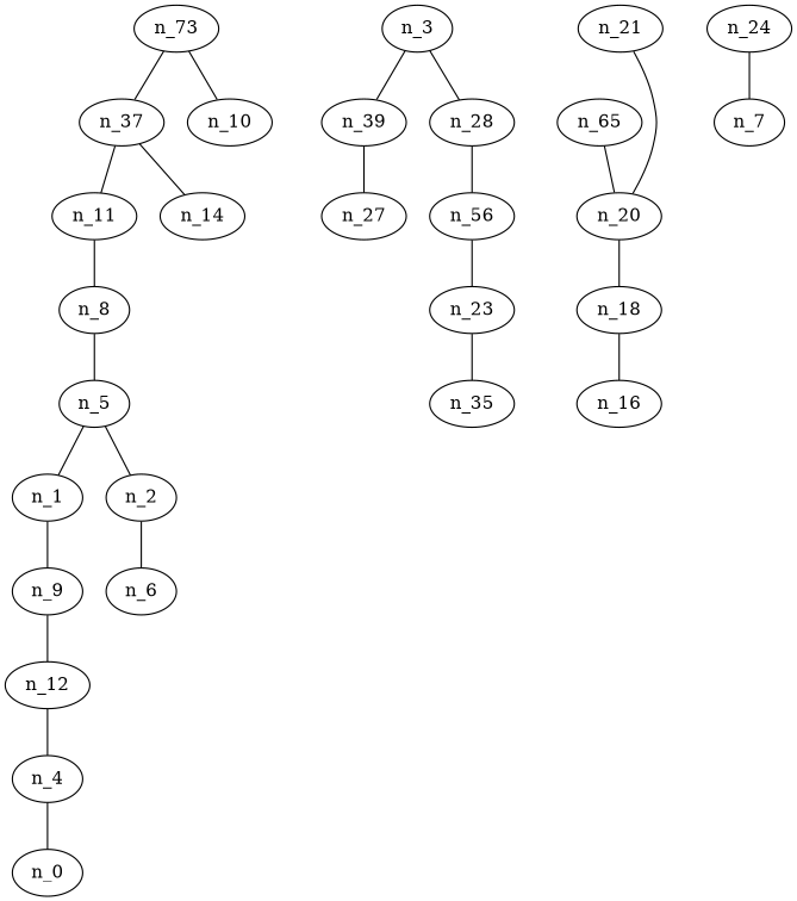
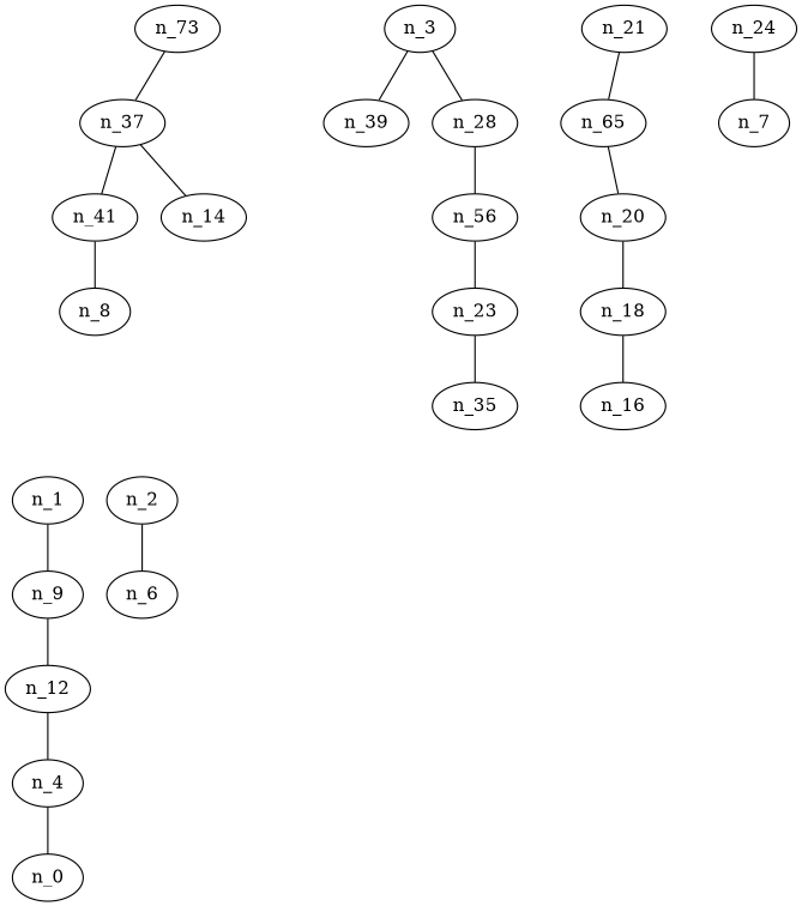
  graph {
    n_1
    n_9
    n_12
    n_4
    n_2
    n_6
    n7 [label=n_39]
    n_3
    n_28
-   n_27
    n_0
-   n_5
    n13 [label=n_65]
    n_21
    n_20
    n_8
-   n_11
+   n_11 [label=n_41]
    n18 [label=n_73]
    n19 [label=n_37]
-   n_10
    n_14
    n_18
    n_16
    n_24
    n_7
    n26 [label=n_35]
    n_23
    n28 [label=n_56]
    n_1 -- n_9
    n_9 -- n_12
    n_12 -- n_4
    n_4 -- n_0
    n_2 -- n_6
-   n7 -- n_27
    n_3 -- n7
    n_3 -- n_28
    n_28 -- n28
-   n_5 -- n_1
-   n_5 -- n_2
    n13 -- n_20
-   n_21 -- n_20
+   n_21 -- n13
    n_20 -- n_18
-   n_8 -- n_5
    n_11 -- n_8
    n18 -- n19
-   n18 -- n_10
    n19 -- n_11
    n19 -- n_14
    n_18 -- n_16
    n_24 -- n_7
    n_23 -- n26
    n28 -- n_23
  }
